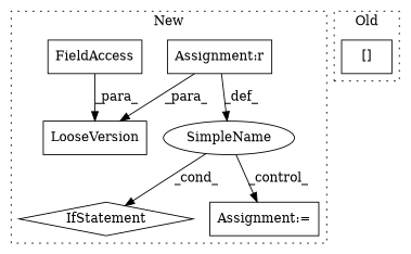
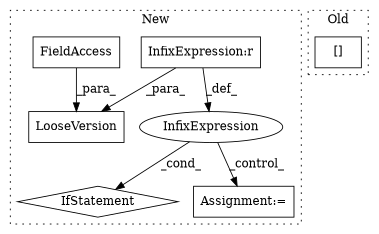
  digraph {
    node [shape=box]
    n1 [a=32 l="13,1" label=LooseVersion s="52213,52243"]
-   n2 [a=27 l=4 label="Assignment:r" s=52244]
+   n2 [a=27 l=4 label="InfixExpression:r" s=52244]
    n3 [a=25 l="4,2" label=IfStatement s="52209,52269" shape=diamond]
    n4 [a=22 l=17 label=FieldAccess s=52226]
-   n5 [a=42 label=SimpleName shape=ellipse]
+   n5 [a=42 label=InfixExpression shape=ellipse]
    n6 [a=7 l=1 label="Assignment:=" s=52292]
    n7 [a=2 l="8,1" label="[]" s="51702,51725"]
    subgraph cluster_1 {
      label=New
      style=dotted
      n1
      n2
      n3
      n4
      n5
      n6
    }
    subgraph cluster_2 {
      label=Old
      style=dotted
      n7
    }
    n2 -> n1 [label=_para_]
    n2 -> n5 [label=_def_]
    n4 -> n1 [label=_para_]
    n5 -> n3 [label=_cond_]
    n5 -> n6 [label=_control_]
  }
